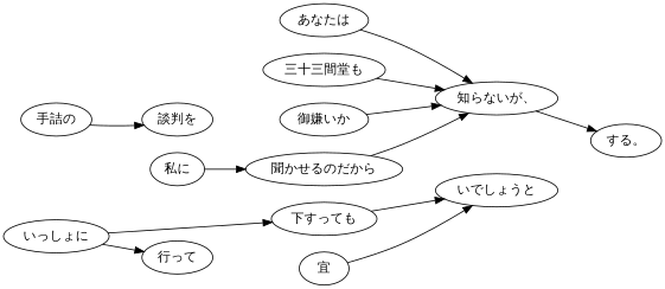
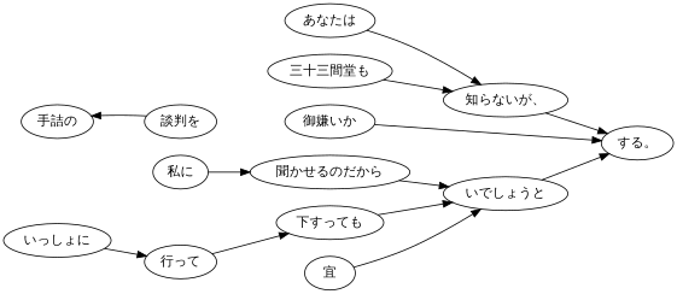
  digraph {
    fontname="EB Garamond"
    rankdir=LR
    node [fontname="EB Garamond"]
    edge [fontname="EB Garamond"]
    n1 [label="あなたは"]
    n2 [label="知らないが、"]
    n3 [label="する。"]
    n4 [label="三十三間堂も"]
    n5 [label="御嫌いか"]
    n6 [label="私に"]
    n7 [label="聞かせるのだから"]
    n8 [label="いでしょうと"]
    n9 [label="いっしょに"]
    n10 [label="行って"]
    n11 [label="下すっても"]
    n12 [label="宜"]
    n13 [label="手詰の"]
    n14 [label="談判を"]
    n1 -> n2
    n2 -> n3
    n4 -> n2
-   n5 -> n2
+   n5 -> n3
    n6 -> n7
-   n7 -> n2
+   n7 -> n8
+   n8 -> n3
    n9 -> n10
-   n9 -> n11
+   n10 -> n11
    n11 -> n8
    n12 -> n8
-   n13 -> n14
+   n14 -> n13
  }
